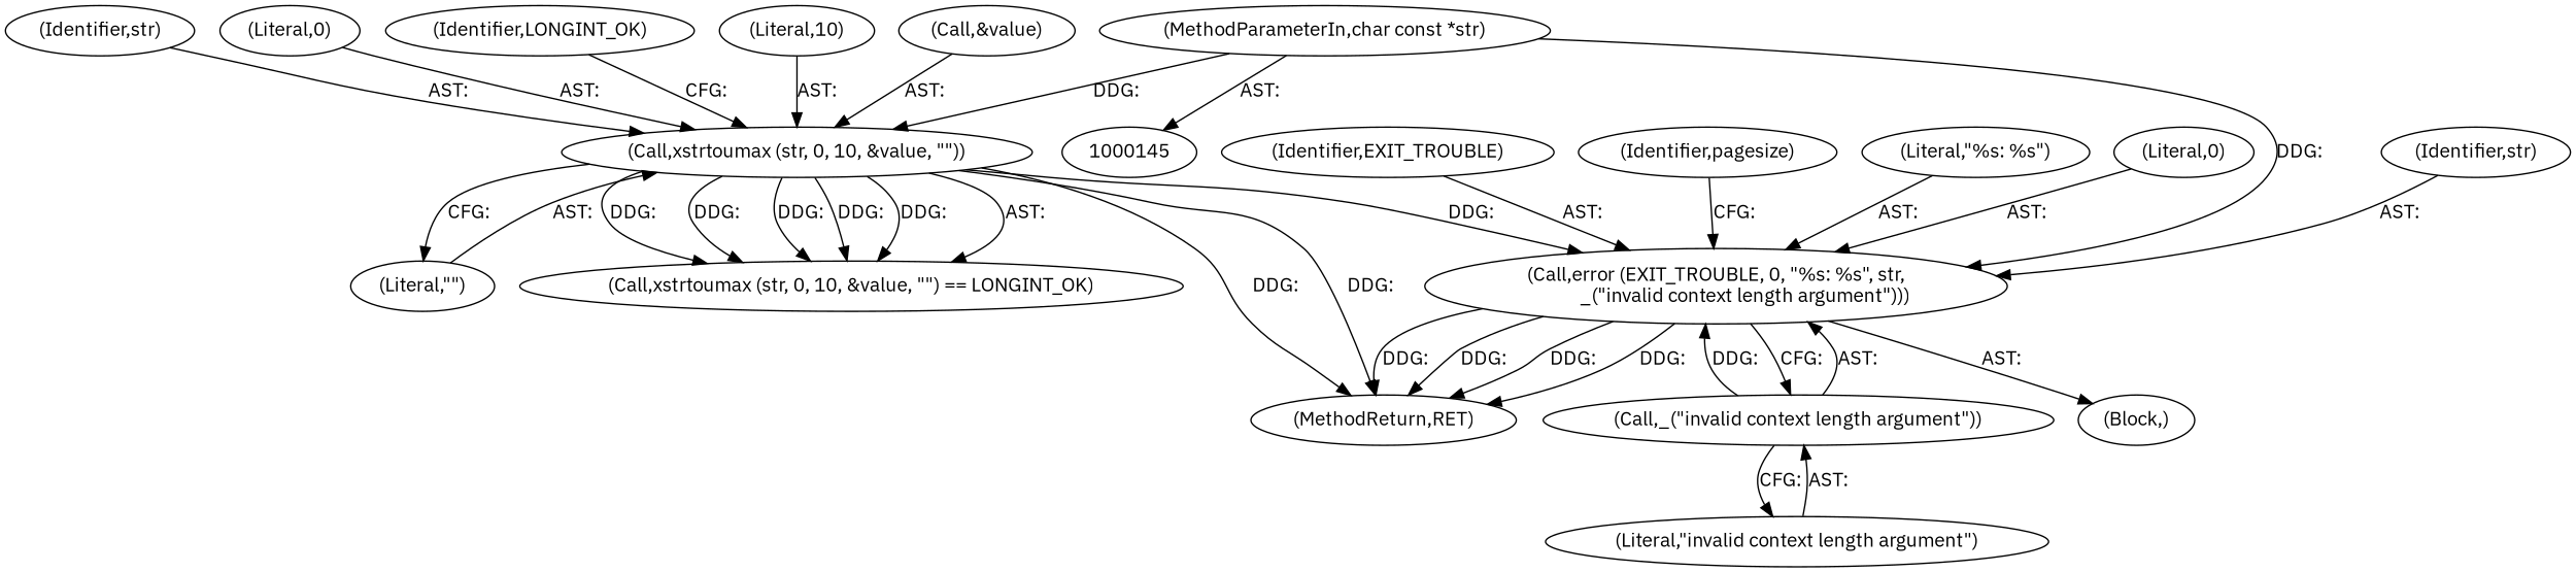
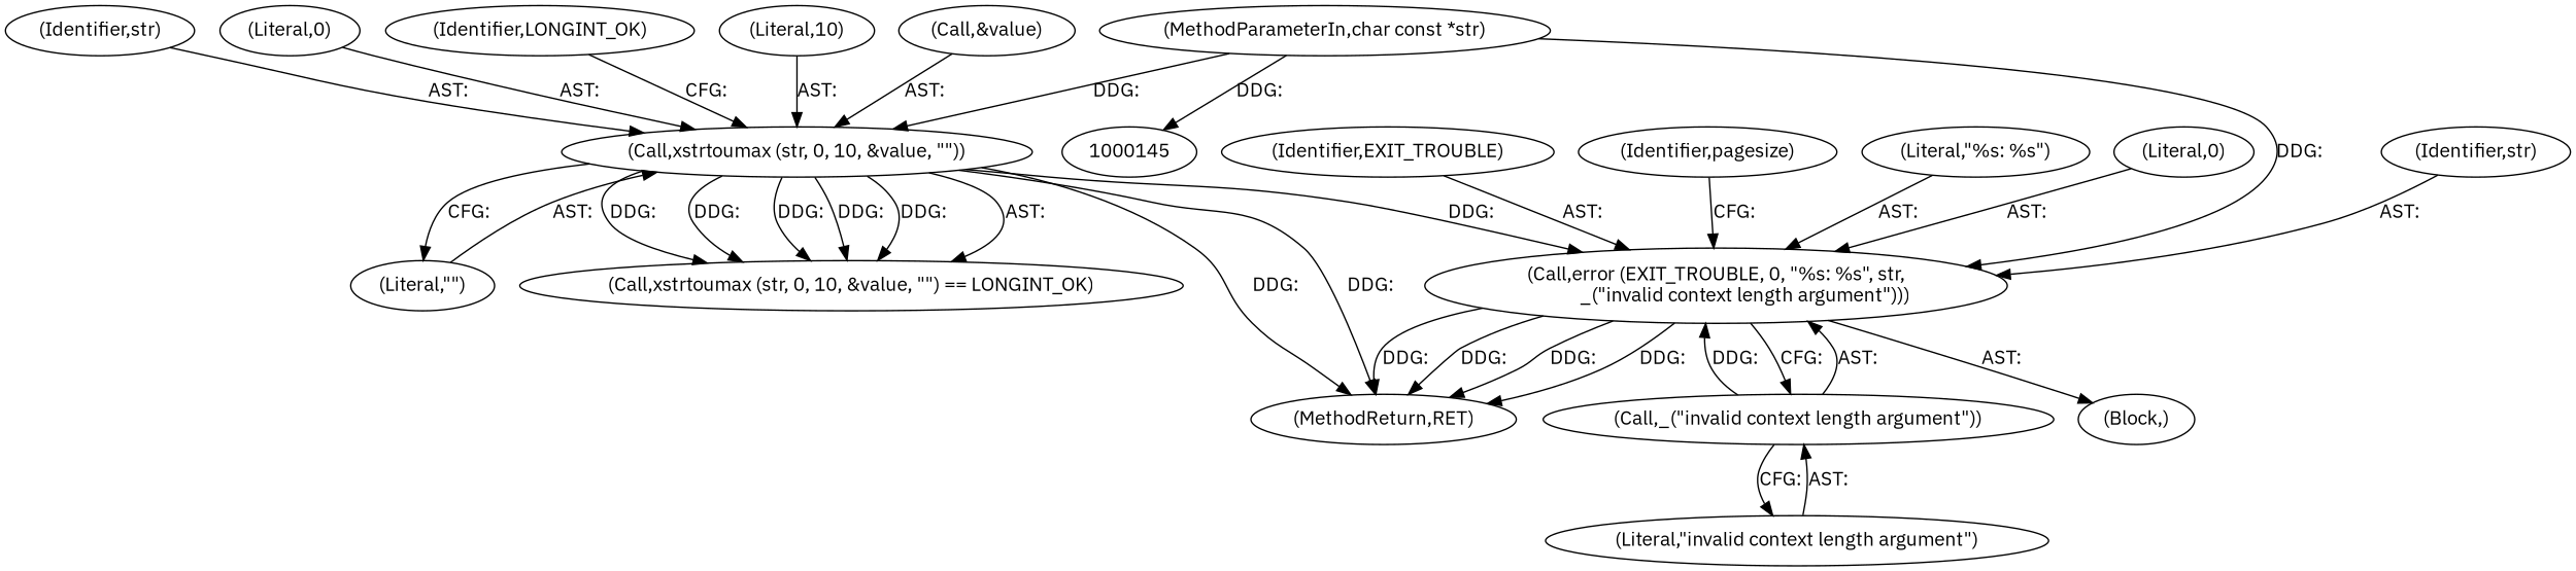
  digraph {
    fontname="IBM Plex Sans"
    node [fontname="IBM Plex Sans"]
    edge [fontname="IBM Plex Sans"]
    n1 [label="(Call,error (EXIT_TROUBLE, 0, \"%s: %s\", str,\n              _(\"invalid context length argument\")))"]
    n2 [label="(Call,_(\"invalid context length argument\"))"]
    n3 [label="(Block,)"]
    n4 [label="(MethodReturn,RET)"]
    n5 [label="(Literal,\"invalid context length argument\")"]
    n6 [label="(Call,xstrtoumax (str, 0, 10, &value, \"\"))"]
    n7 [label="(Call,xstrtoumax (str, 0, 10, &value, \"\") == LONGINT_OK)"]
    n8 [label="(Literal,\"\")"]
    n9 [label="(MethodParameterIn,char const *str)"]
    n10 [label=1000145]
    n11 [label="(Identifier,str)"]
    n12 [label="(Identifier,str)"]
    n13 [label="(Identifier,EXIT_TROUBLE)"]
    n14 [label="(Identifier,pagesize)"]
    n15 [label="(Literal,0)"]
    n16 [label="(Identifier,LONGINT_OK)"]
    n17 [label="(Literal,\"%s: %s\")"]
    n18 [label="(Literal,10)"]
    n19 [label="(Call,&value)"]
    n20 [label="(Literal,0)"]
    n1 -> n2 [label="CFG: "]
    n1 -> n3 [label="AST: "]
    n1 -> n4 [label="DDG: "]
    n1 -> n4 [label="DDG: "]
    n1 -> n4 [label="DDG: "]
    n1 -> n4 [label="DDG: "]
    n2 -> n1 [label="AST: "]
    n2 -> n1 [label="DDG: "]
    n2 -> n5 [label="CFG: "]
    n5 -> n2 [label="AST: "]
    n6 -> n1 [label="DDG: "]
    n6 -> n4 [label="DDG: "]
    n6 -> n4 [label="DDG: "]
    n6 -> n7 [label="AST: "]
    n6 -> n7 [label="DDG: "]
    n6 -> n7 [label="DDG: "]
    n6 -> n7 [label="DDG: "]
    n6 -> n7 [label="DDG: "]
    n6 -> n7 [label="DDG: "]
    n6 -> n8 [label="CFG: "]
    n8 -> n6 [label="AST: "]
    n9 -> n1 [label="DDG: "]
    n9 -> n6 [label="DDG: "]
-   n9 -> n10 [label="AST: "]
+   n9 -> n10 [label="DDG: "]
    n11 -> n6 [label="AST: "]
    n12 -> n1 [label="AST: "]
    n13 -> n1 [label="AST: "]
    n14 -> n1 [label="CFG: "]
    n15 -> n6 [label="AST: "]
    n16 -> n6 [label="CFG: "]
    n17 -> n1 [label="AST: "]
    n18 -> n6 [label="AST: "]
    n19 -> n6 [label="AST: "]
    n20 -> n1 [label="AST: "]
  }
